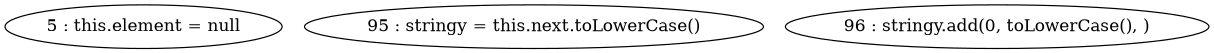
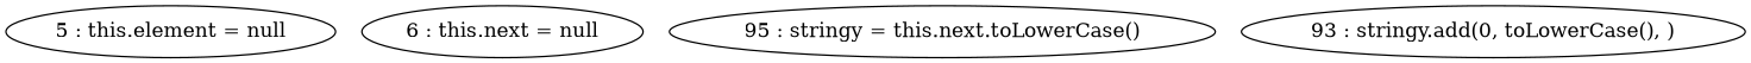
  digraph {
    "5 : this.element = null"
+   "6 : this.next = null"
    "95 : stringy = this.next.toLowerCase()"
-   "96 : stringy.add(0, toLowerCase(), )"
+   "96 : stringy.add(0, toLowerCase(), )" [label="93 : stringy.add(0, toLowerCase(), )"]
  }
